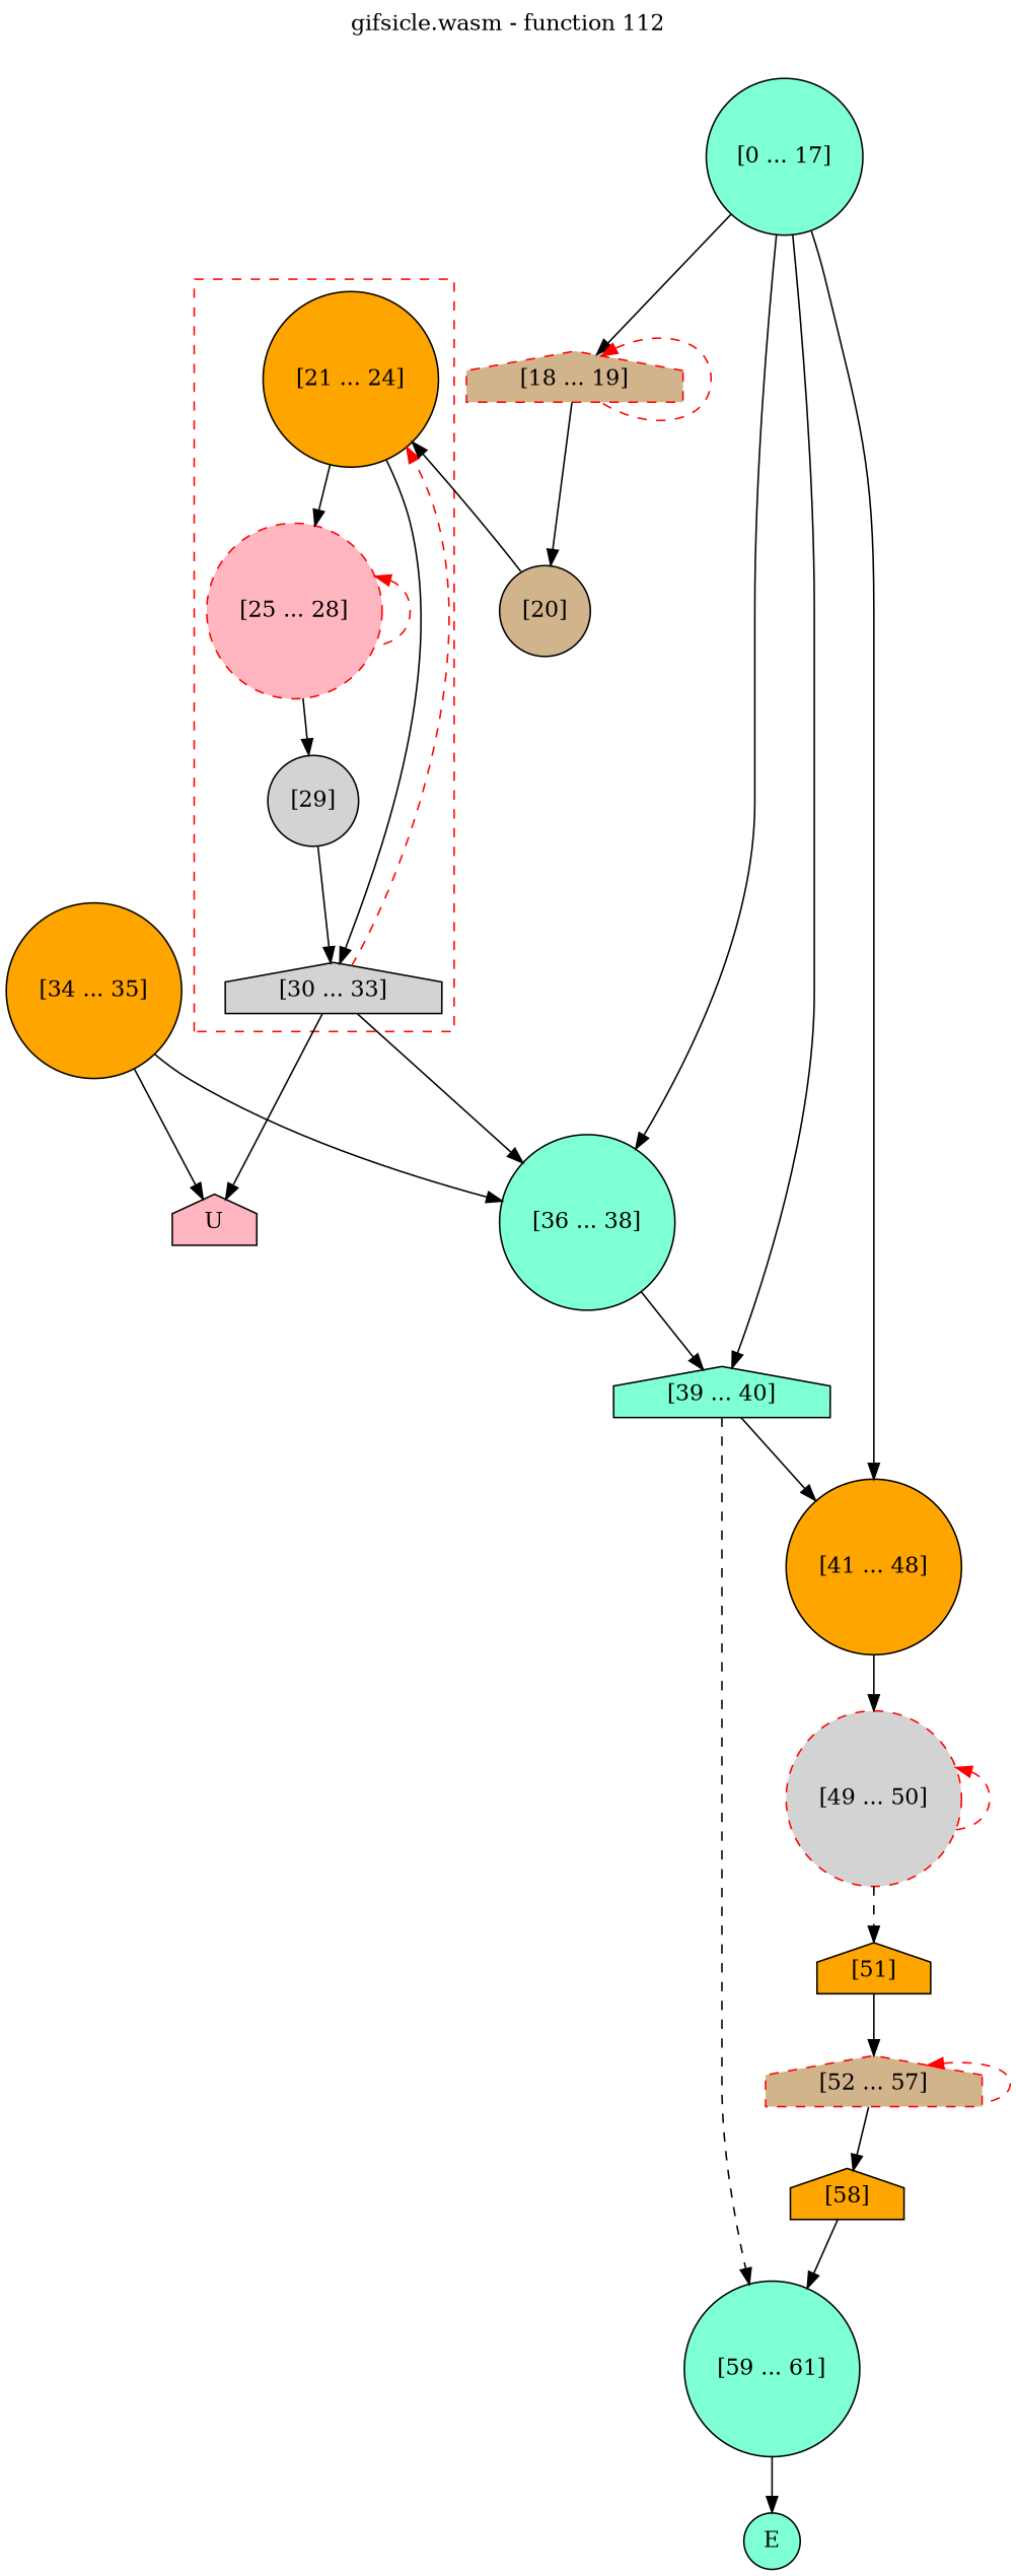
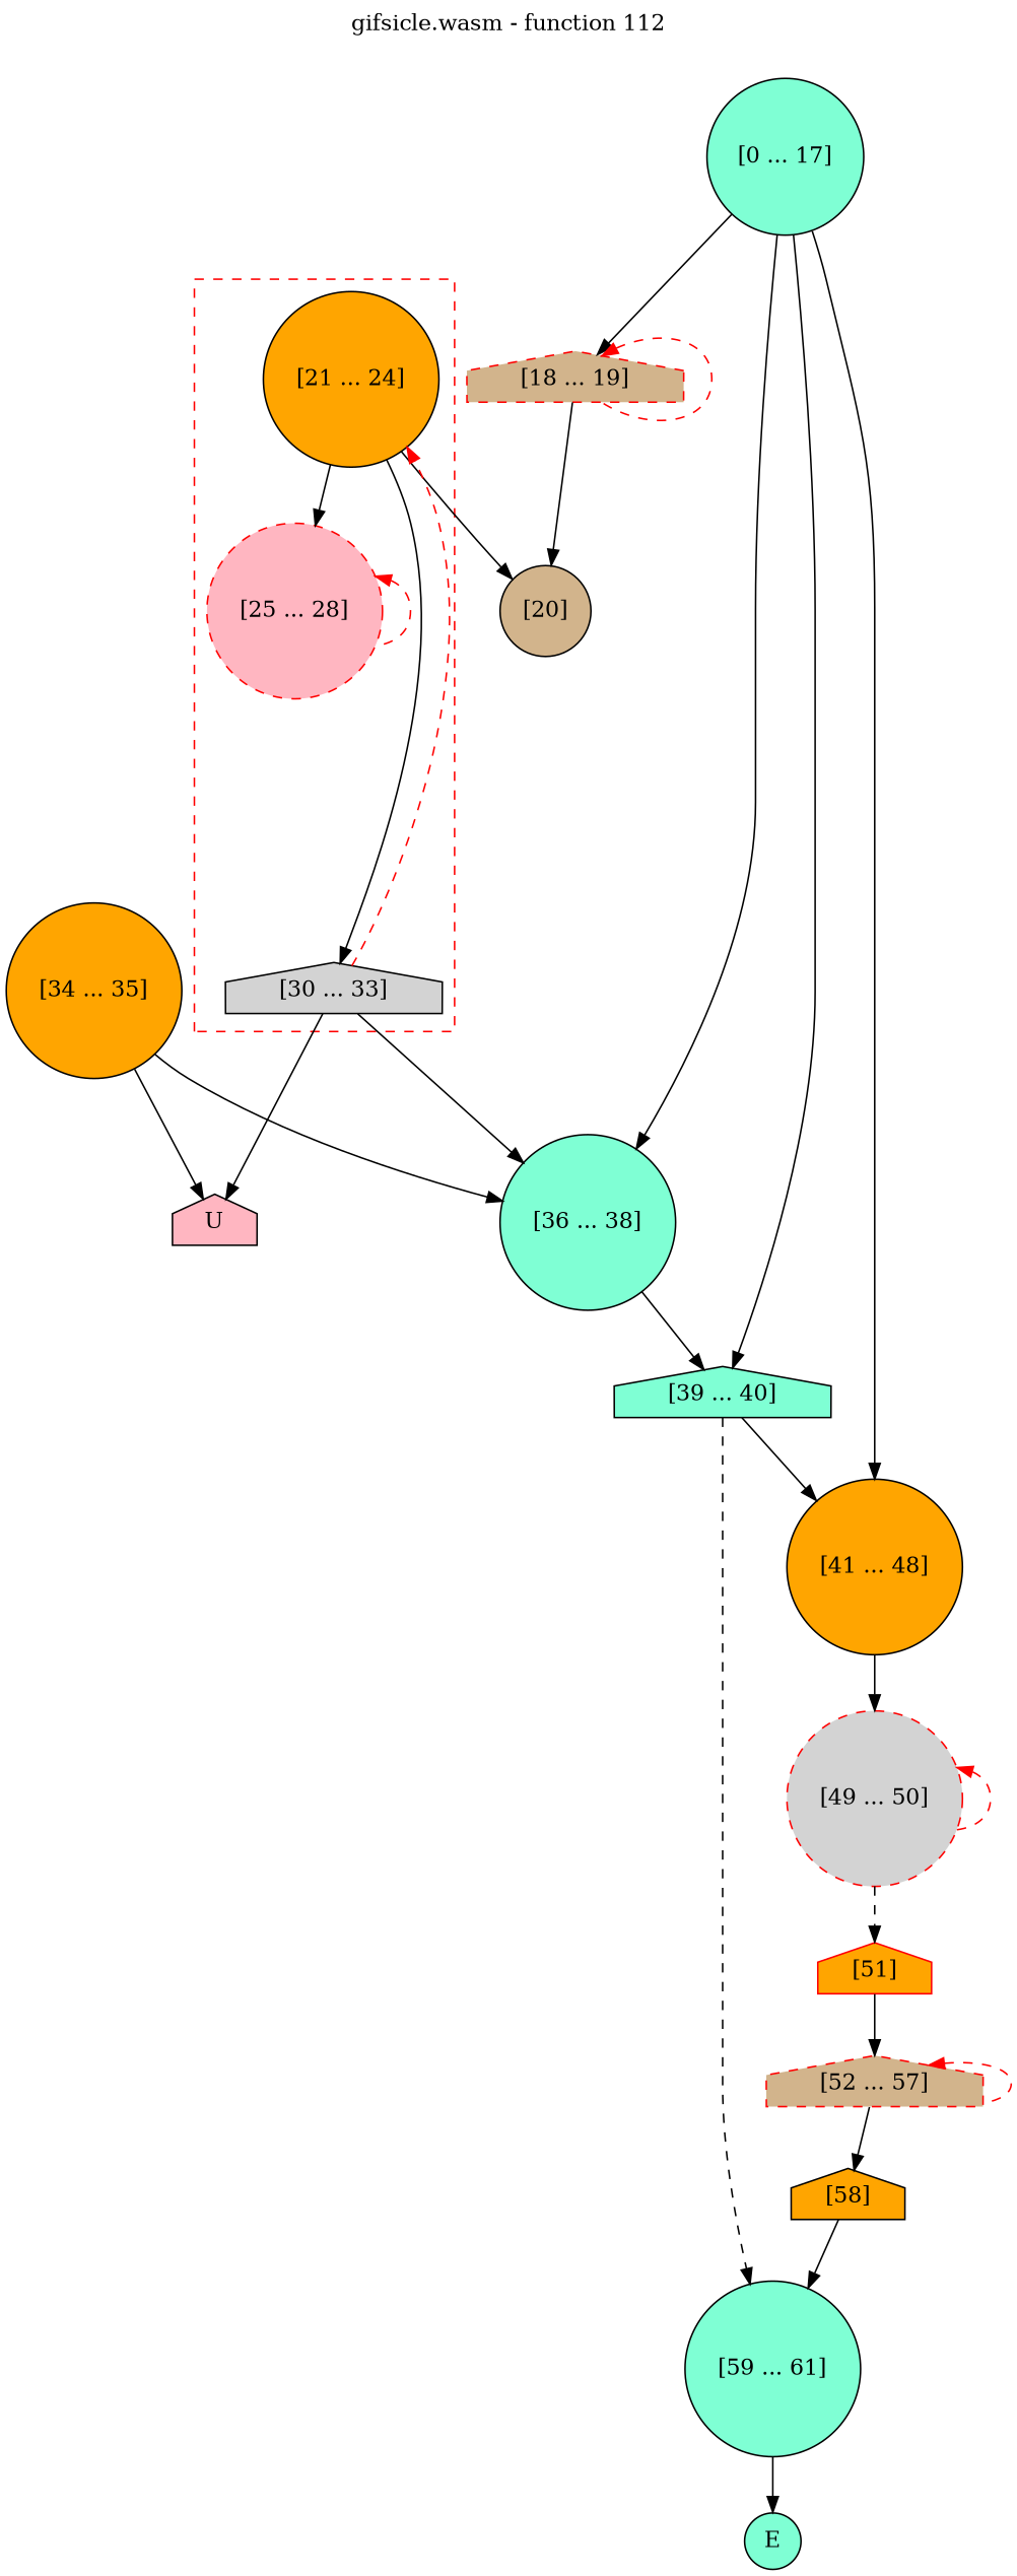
  digraph {
    label="gifsicle.wasm - function 112"
    labelfontcolor=black
    labelfontname=Helvetica
    labelfontsize=16
    labelloc=t
    node [color=black fillcolor=orange shape=circle style="solid,filled"]
    n1 [label="[21 ... 24]"]
    n2 [color=red fillcolor=lightpink label="[25 ... 28]" style="dashed,filled"]
-   n3 [fillcolor=lightgrey label="[29]"]
    n4 [fillcolor=lightgrey label="[30 ... 33]" shape=house]
    n5 [fillcolor=lightpink label=U shape=house style=filled color=""]
    n6 [fillcolor=aquamarine label="[36 ... 38]"]
    E [fillcolor=aquamarine style=filled color=""]
    n8 [fillcolor=aquamarine label="[0 ... 17]"]
    n9 [color=red fillcolor=tan label="[18 ... 19]" shape=house style="dashed,filled"]
    n10 [fillcolor=aquamarine label="[39 ... 40]" shape=house]
    n11 [label="[41 ... 48]"]
    n12 [fillcolor=tan label="[20]"]
    n13 [fillcolor=aquamarine label="[59 ... 61]"]
    n14 [color=red fillcolor=lightgrey label="[49 ... 50]" style="dashed,filled"]
    n15 [label="[34 ... 35]"]
-   n16 [label="[51]" shape=house]
+   n16 [color=red label="[51]" shape=house]
    n17 [color=red fillcolor=tan label="[52 ... 57]" shape=house style="dashed,filled"]
    n18 [label="[58]" shape=house]
    subgraph cluster_1 {
      color=red
      label=""
      style=dashed
      n1
      n2
-     n3
      n4
    }
    n1 -> n2
    n1 -> n4
    n2 -> n2 [color=red dir=back style=dashed]
-   n2 -> n3
-   n3 -> n4
    n4 -> n1 [color=red style=dashed]
    n4 -> n5
    n4 -> n6
    n6 -> n10
    n8 -> n6
    n8 -> n9
    n8 -> n10
    n8 -> n11
    n9 -> n9 [color=red dir=back style=dashed]
    n9 -> n12
    n10 -> n11
    n10 -> n13 [style=dashed]
    n11 -> n14
-   n12 -> n1
+   n1 -> n12
    n13 -> E
    n14 -> n14 [color=red dir=back style=dashed]
    n14 -> n16 [style=dashed]
    n15 -> n5
    n15 -> n6
    n16 -> n17
    n17 -> n17 [color=red dir=back style=dashed]
    n17 -> n18
    n18 -> n13
  }
